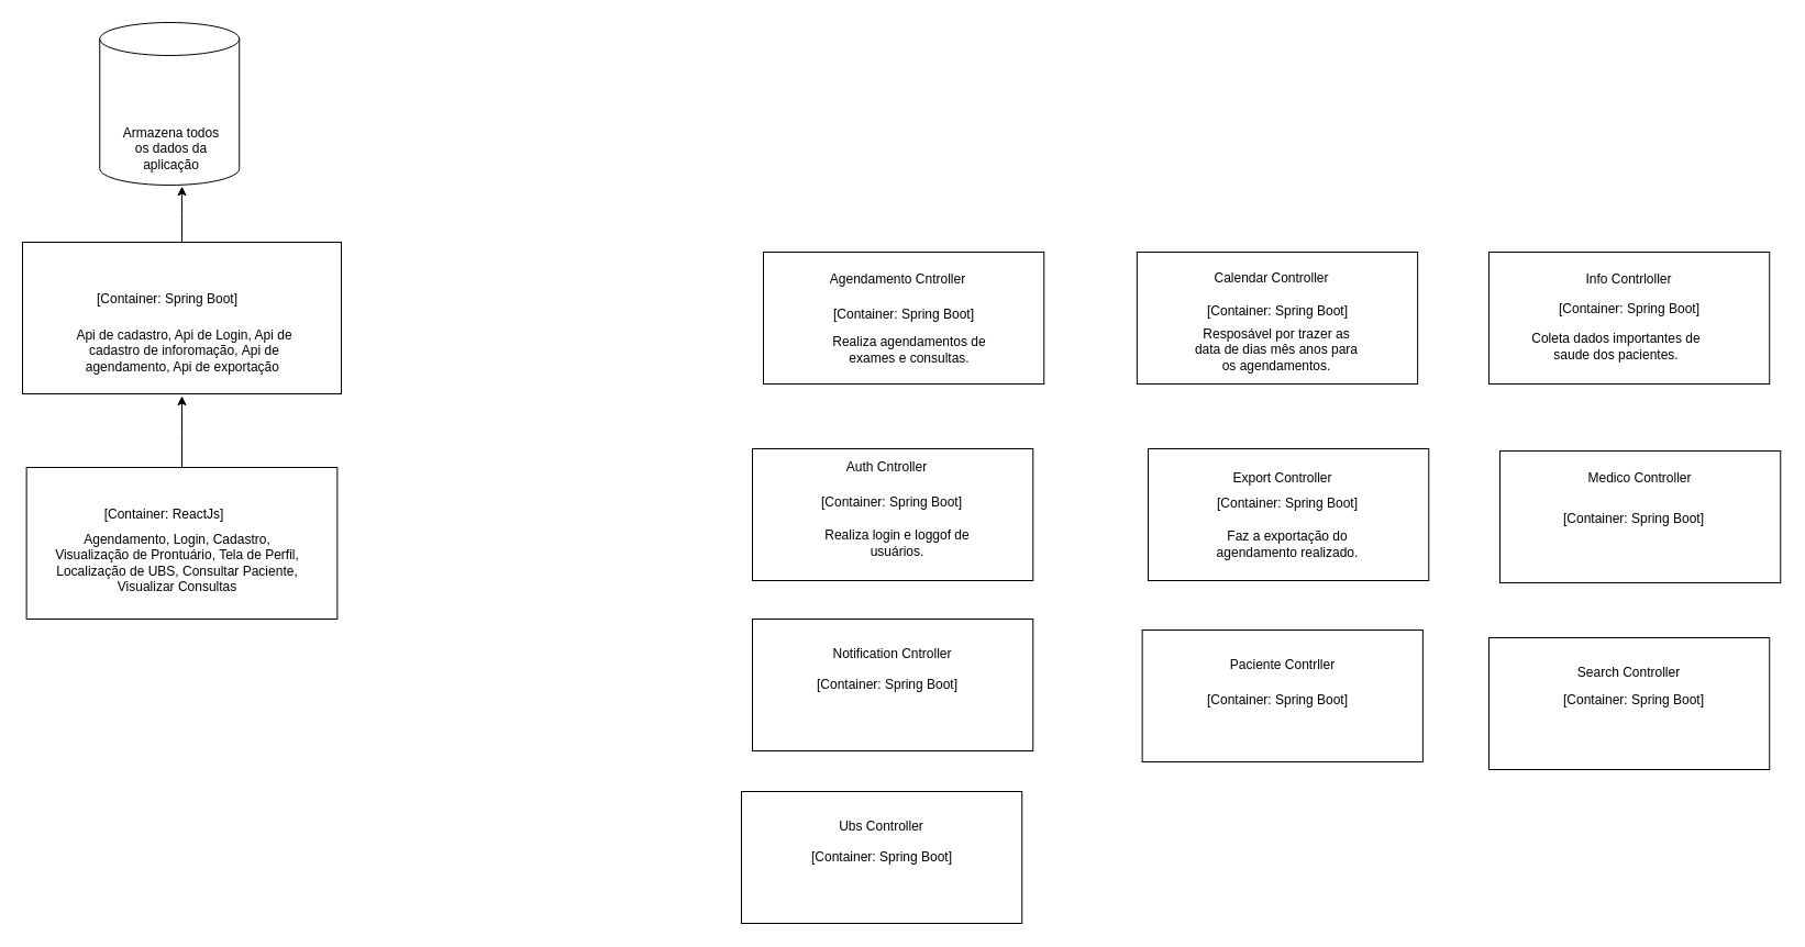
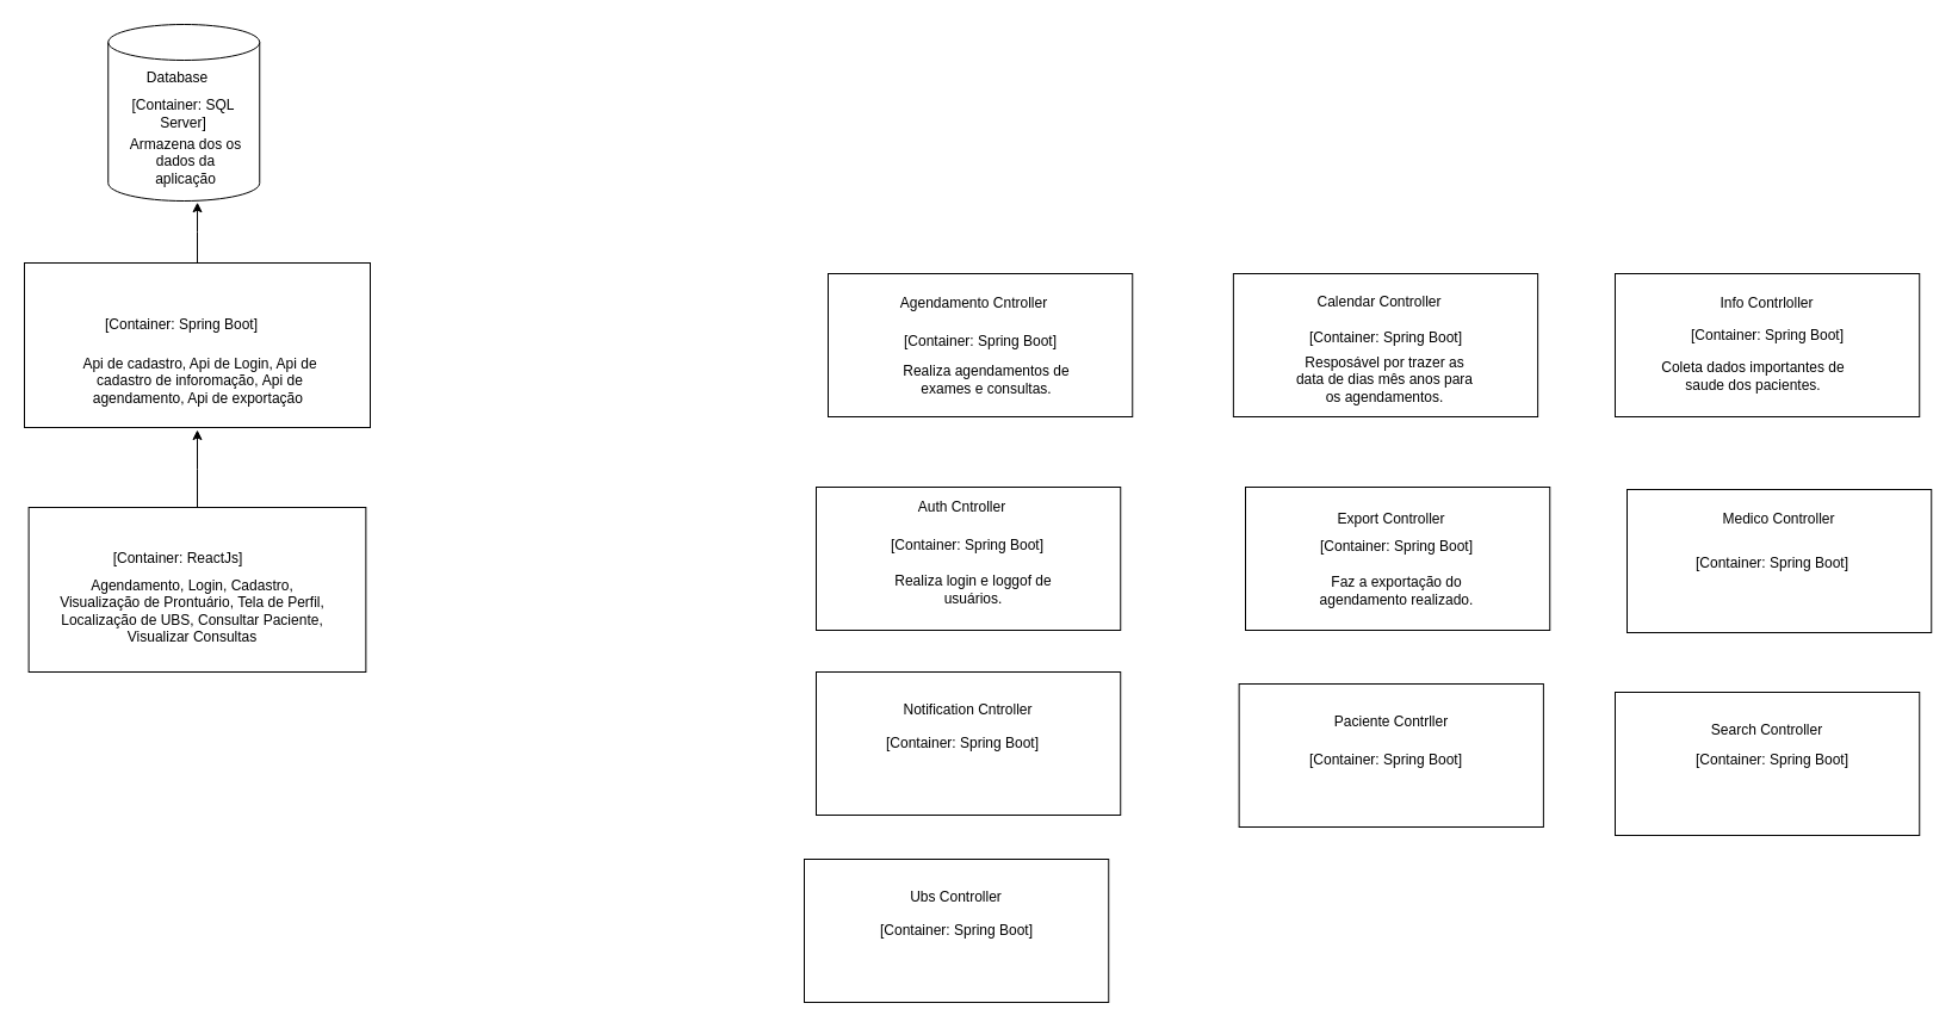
  <mxCell id="0" />
  <mxCell id="1" parent="0" />
  <mxCell id="2" style="edgeStyle=orthogonalEdgeStyle;rounded=0;orthogonalLoop=1;jettySize=auto;html=1;entryX=0.589;entryY=1.008;entryDx=0;entryDy=0;entryPerimeter=0;" parent="1" source="3" target="6" edge="1"><mxGeometry relative="1" as="geometry" /></mxCell>
  <mxCell id="3" value="" style="rounded=0;whiteSpace=wrap;html=1;" parent="1" vertex="1"><mxGeometry x="20" y="220" width="290" height="138" as="geometry" /></mxCell>
  <mxCell id="4" style="edgeStyle=orthogonalEdgeStyle;rounded=0;orthogonalLoop=1;jettySize=auto;html=1;" parent="1" source="5" edge="1"><mxGeometry relative="1" as="geometry"><mxPoint x="164.995" y="360" as="targetPoint" /></mxGeometry></mxCell>
  <mxCell id="5" value="" style="rounded=0;whiteSpace=wrap;html=1;" parent="1" vertex="1"><mxGeometry x="23.62" y="425" width="282.75" height="138" as="geometry" /></mxCell>
  <mxCell id="6" value="" style="shape=cylinder3;whiteSpace=wrap;html=1;boundedLbl=1;backgroundOutline=1;size=15;" parent="1" vertex="1"><mxGeometry x="90.25" y="20" width="127" height="148" as="geometry" /></mxCell>
+ <mxCell id="7" value="[Container: SQL Server]" style="text;html=1;strokeColor=none;fillColor=none;align=center;verticalAlign=middle;whiteSpace=wrap;rounded=0;" parent="1" vertex="1"><mxGeometry x="97.25" y="80" width="113" height="30" as="geometry" /></mxCell>
+ <mxCell id="8" value="Database" style="text;html=1;strokeColor=none;fillColor=none;align=center;verticalAlign=middle;whiteSpace=wrap;rounded=0;" parent="1" vertex="1"><mxGeometry x="124.25" y="50" width="49" height="30" as="geometry" /></mxCell>
  <mxCell id="9" value="[Container: ReactJs]" style="text;html=1;strokeColor=none;fillColor=none;align=center;verticalAlign=middle;whiteSpace=wrap;rounded=0;" parent="1" vertex="1"><mxGeometry x="51.62" y="461" width="194" height="14" as="geometry" /></mxCell>
  <mxCell id="10" value="[Container: Spring Boot]" style="text;html=1;strokeColor=none;fillColor=none;align=center;verticalAlign=middle;whiteSpace=wrap;rounded=0;" parent="1" vertex="1"><mxGeometry x="55.25" y="255" width="194" height="34" as="geometry" /></mxCell>
  <mxCell id="11" value="Api de cadastro, Api de Login, Api de cadastro de inforomação,&amp;nbsp;Api de agendamento, Api de exportação&amp;nbsp;" style="text;html=1;strokeColor=none;fillColor=none;align=center;verticalAlign=middle;whiteSpace=wrap;rounded=0;" parent="1" vertex="1"><mxGeometry x="55.25" y="298" width="224.75" height="42" as="geometry" /></mxCell>
  <mxCell id="12" value="Agendamento, Login, Cadastro, Visualização de Prontuário, Tela de Perfil, Localização de UBS, Consultar Paciente, Visualizar Consultas" style="text;html=1;strokeColor=none;fillColor=none;align=center;verticalAlign=middle;whiteSpace=wrap;rounded=0;" parent="1" vertex="1"><mxGeometry x="46.5" y="480" width="227.5" height="63" as="geometry" /></mxCell>
- <mxCell id="13" value="Armazena todos os dados da aplicação" style="text;html=1;strokeColor=none;fillColor=none;align=center;verticalAlign=middle;whiteSpace=wrap;rounded=0;" parent="1" vertex="1"><mxGeometry x="103.75" y="120" width="103" height="30" as="geometry" /></mxCell>
+ <mxCell id="13" value="Armazena dos os dados da aplicação" style="text;html=1;strokeColor=none;fillColor=none;align=center;verticalAlign=middle;whiteSpace=wrap;rounded=0;" parent="1" vertex="1"><mxGeometry x="103.75" y="120" width="103" height="30" as="geometry" /></mxCell>
  <mxCell id="14" value="" style="rounded=0;whiteSpace=wrap;html=1;" vertex="1" parent="1"><mxGeometry x="694" y="229" width="255.25" height="120" as="geometry" /></mxCell>
  <mxCell id="15" value="Agendamento Cntroller" style="text;html=1;strokeColor=none;fillColor=none;align=center;verticalAlign=middle;whiteSpace=wrap;rounded=0;" vertex="1" parent="1"><mxGeometry x="724" y="239" width="184.5" height="30" as="geometry" /></mxCell>
  <mxCell id="16" value="" style="rounded=0;whiteSpace=wrap;html=1;" vertex="1" parent="1"><mxGeometry x="684" y="408" width="255.25" height="120" as="geometry" /></mxCell>
  <mxCell id="17" value="Auth Cntroller" style="text;html=1;strokeColor=none;fillColor=none;align=center;verticalAlign=middle;whiteSpace=wrap;rounded=0;" vertex="1" parent="1"><mxGeometry x="714.13" y="410" width="184.5" height="30" as="geometry" /></mxCell>
  <mxCell id="18" value="" style="rounded=0;whiteSpace=wrap;html=1;" vertex="1" parent="1"><mxGeometry x="1033.88" y="229" width="255.25" height="120" as="geometry" /></mxCell>
  <mxCell id="19" value="Calendar Controller" style="text;html=1;strokeColor=none;fillColor=none;align=center;verticalAlign=middle;whiteSpace=wrap;rounded=0;" vertex="1" parent="1"><mxGeometry x="1063.89" y="238" width="184.5" height="30" as="geometry" /></mxCell>
  <mxCell id="20" value="" style="rounded=0;whiteSpace=wrap;html=1;" vertex="1" parent="1"><mxGeometry x="1044.01" y="408" width="255.25" height="120" as="geometry" /></mxCell>
  <mxCell id="21" value="Export Controller" style="text;html=1;strokeColor=none;fillColor=none;align=center;verticalAlign=middle;whiteSpace=wrap;rounded=0;" vertex="1" parent="1"><mxGeometry x="1074" y="420" width="184.5" height="30" as="geometry" /></mxCell>
  <mxCell id="22" value="" style="rounded=0;whiteSpace=wrap;html=1;" vertex="1" parent="1"><mxGeometry x="1353.99" y="229" width="255.25" height="120" as="geometry" /></mxCell>
  <mxCell id="23" value="Info Contrloller" style="text;html=1;strokeColor=none;fillColor=none;align=center;verticalAlign=middle;whiteSpace=wrap;rounded=0;" vertex="1" parent="1"><mxGeometry x="1389.37" y="239" width="184.5" height="30" as="geometry" /></mxCell>
  <mxCell id="24" value="" style="rounded=0;whiteSpace=wrap;html=1;" vertex="1" parent="1"><mxGeometry x="1364" y="410" width="255.25" height="120" as="geometry" /></mxCell>
  <mxCell id="25" value="Medico Controller" style="text;html=1;strokeColor=none;fillColor=none;align=center;verticalAlign=middle;whiteSpace=wrap;rounded=0;" vertex="1" parent="1"><mxGeometry x="1399.38" y="420" width="184.5" height="30" as="geometry" /></mxCell>
  <mxCell id="26" value="" style="rounded=0;whiteSpace=wrap;html=1;" vertex="1" parent="1"><mxGeometry x="683.99" y="563" width="255.25" height="120" as="geometry" /></mxCell>
  <mxCell id="27" value="Notification Cntroller" style="text;html=1;strokeColor=none;fillColor=none;align=center;verticalAlign=middle;whiteSpace=wrap;rounded=0;" vertex="1" parent="1"><mxGeometry x="719.36" y="580" width="184.5" height="30" as="geometry" /></mxCell>
  <mxCell id="28" value="" style="rounded=0;whiteSpace=wrap;html=1;" vertex="1" parent="1"><mxGeometry x="1038.63" y="573" width="255.25" height="120" as="geometry" /></mxCell>
  <mxCell id="29" value="Paciente Contrller" style="text;html=1;strokeColor=none;fillColor=none;align=center;verticalAlign=middle;whiteSpace=wrap;rounded=0;" vertex="1" parent="1"><mxGeometry x="1074" y="590" width="184.5" height="30" as="geometry" /></mxCell>
  <mxCell id="30" value="" style="rounded=0;whiteSpace=wrap;html=1;" vertex="1" parent="1"><mxGeometry x="1354" y="580" width="255.25" height="120" as="geometry" /></mxCell>
  <mxCell id="31" value="Search Controller" style="text;html=1;strokeColor=none;fillColor=none;align=center;verticalAlign=middle;whiteSpace=wrap;rounded=0;" vertex="1" parent="1"><mxGeometry x="1389.37" y="597" width="184.5" height="30" as="geometry" /></mxCell>
  <mxCell id="32" value="" style="rounded=0;whiteSpace=wrap;html=1;" vertex="1" parent="1"><mxGeometry x="674" y="720" width="255.25" height="120" as="geometry" /></mxCell>
  <mxCell id="33" value="Ubs Controller" style="text;html=1;strokeColor=none;fillColor=none;align=center;verticalAlign=middle;whiteSpace=wrap;rounded=0;" vertex="1" parent="1"><mxGeometry x="709.38" y="737" width="184.5" height="30" as="geometry" /></mxCell>
  <mxCell id="34" value="[Container: Spring Boot]" style="text;html=1;strokeColor=none;fillColor=none;align=center;verticalAlign=middle;whiteSpace=wrap;rounded=0;" vertex="1" parent="1"><mxGeometry x="724.63" y="269" width="194" height="34" as="geometry" /></mxCell>
  <mxCell id="35" value="[Container: Spring Boot]" style="text;html=1;strokeColor=none;fillColor=none;align=center;verticalAlign=middle;whiteSpace=wrap;rounded=0;" vertex="1" parent="1"><mxGeometry x="1064.5" y="266" width="194" height="34" as="geometry" /></mxCell>
  <mxCell id="36" value="[Container: Spring Boot]" style="text;html=1;strokeColor=none;fillColor=none;align=center;verticalAlign=middle;whiteSpace=wrap;rounded=0;" vertex="1" parent="1"><mxGeometry x="714.13" y="440" width="194" height="34" as="geometry" /></mxCell>
  <mxCell id="37" value="[Container: Spring Boot]" style="text;html=1;strokeColor=none;fillColor=none;align=center;verticalAlign=middle;whiteSpace=wrap;rounded=0;" vertex="1" parent="1"><mxGeometry x="709.87" y="606" width="194" height="34" as="geometry" /></mxCell>
  <mxCell id="38" value="[Container: Spring Boot]" style="text;html=1;strokeColor=none;fillColor=none;align=center;verticalAlign=middle;whiteSpace=wrap;rounded=0;" vertex="1" parent="1"><mxGeometry x="1074" y="441" width="194" height="34" as="geometry" /></mxCell>
  <mxCell id="39" value="[Container: Spring Boot]" style="text;html=1;strokeColor=none;fillColor=none;align=center;verticalAlign=middle;whiteSpace=wrap;rounded=0;" vertex="1" parent="1"><mxGeometry x="1389.37" y="455" width="194" height="34" as="geometry" /></mxCell>
  <mxCell id="40" value="[Container: Spring Boot]" style="text;html=1;strokeColor=none;fillColor=none;align=center;verticalAlign=middle;whiteSpace=wrap;rounded=0;" vertex="1" parent="1"><mxGeometry x="1384.62" y="264" width="194" height="34" as="geometry" /></mxCell>
  <mxCell id="41" value="[Container: Spring Boot]" style="text;html=1;strokeColor=none;fillColor=none;align=center;verticalAlign=middle;whiteSpace=wrap;rounded=0;" vertex="1" parent="1"><mxGeometry x="1064.5" y="620" width="194" height="34" as="geometry" /></mxCell>
  <mxCell id="42" value="[Container: Spring Boot]" style="text;html=1;strokeColor=none;fillColor=none;align=center;verticalAlign=middle;whiteSpace=wrap;rounded=0;" vertex="1" parent="1"><mxGeometry x="1389.37" y="620" width="194" height="34" as="geometry" /></mxCell>
  <mxCell id="43" value="[Container: Spring Boot]" style="text;html=1;strokeColor=none;fillColor=none;align=center;verticalAlign=middle;whiteSpace=wrap;rounded=0;" vertex="1" parent="1"><mxGeometry x="704.63" y="763" width="194" height="34" as="geometry" /></mxCell>
  <mxCell id="44" value="Realiza agendamentos de exames e consultas." style="text;html=1;strokeColor=none;fillColor=none;align=center;verticalAlign=middle;whiteSpace=wrap;rounded=0;" vertex="1" parent="1"><mxGeometry x="746.13" y="303" width="162.37" height="30" as="geometry" /></mxCell>
  <mxCell id="45" value="Realiza login e loggof de usuários." style="text;html=1;strokeColor=none;fillColor=none;align=center;verticalAlign=middle;whiteSpace=wrap;rounded=0;" vertex="1" parent="1"><mxGeometry x="735.06" y="479" width="162.37" height="30" as="geometry" /></mxCell>
  <mxCell id="46" value="Resposável por trazer as data de dias mês anos para os agendamentos." style="text;html=1;strokeColor=none;fillColor=none;align=center;verticalAlign=middle;whiteSpace=wrap;rounded=0;" vertex="1" parent="1"><mxGeometry x="1080.31" y="303" width="162.37" height="30" as="geometry" /></mxCell>
  <mxCell id="47" value="Faz a exportação do agendamento realizado." style="text;html=1;strokeColor=none;fillColor=none;align=center;verticalAlign=middle;whiteSpace=wrap;rounded=0;" vertex="1" parent="1"><mxGeometry x="1089.82" y="480" width="162.37" height="30" as="geometry" /></mxCell>
  <mxCell id="48" value="Coleta dados importantes de saude dos pacientes." style="text;html=1;strokeColor=none;fillColor=none;align=center;verticalAlign=middle;whiteSpace=wrap;rounded=0;" vertex="1" parent="1"><mxGeometry x="1389.37" y="300" width="162.37" height="30" as="geometry" /></mxCell>
